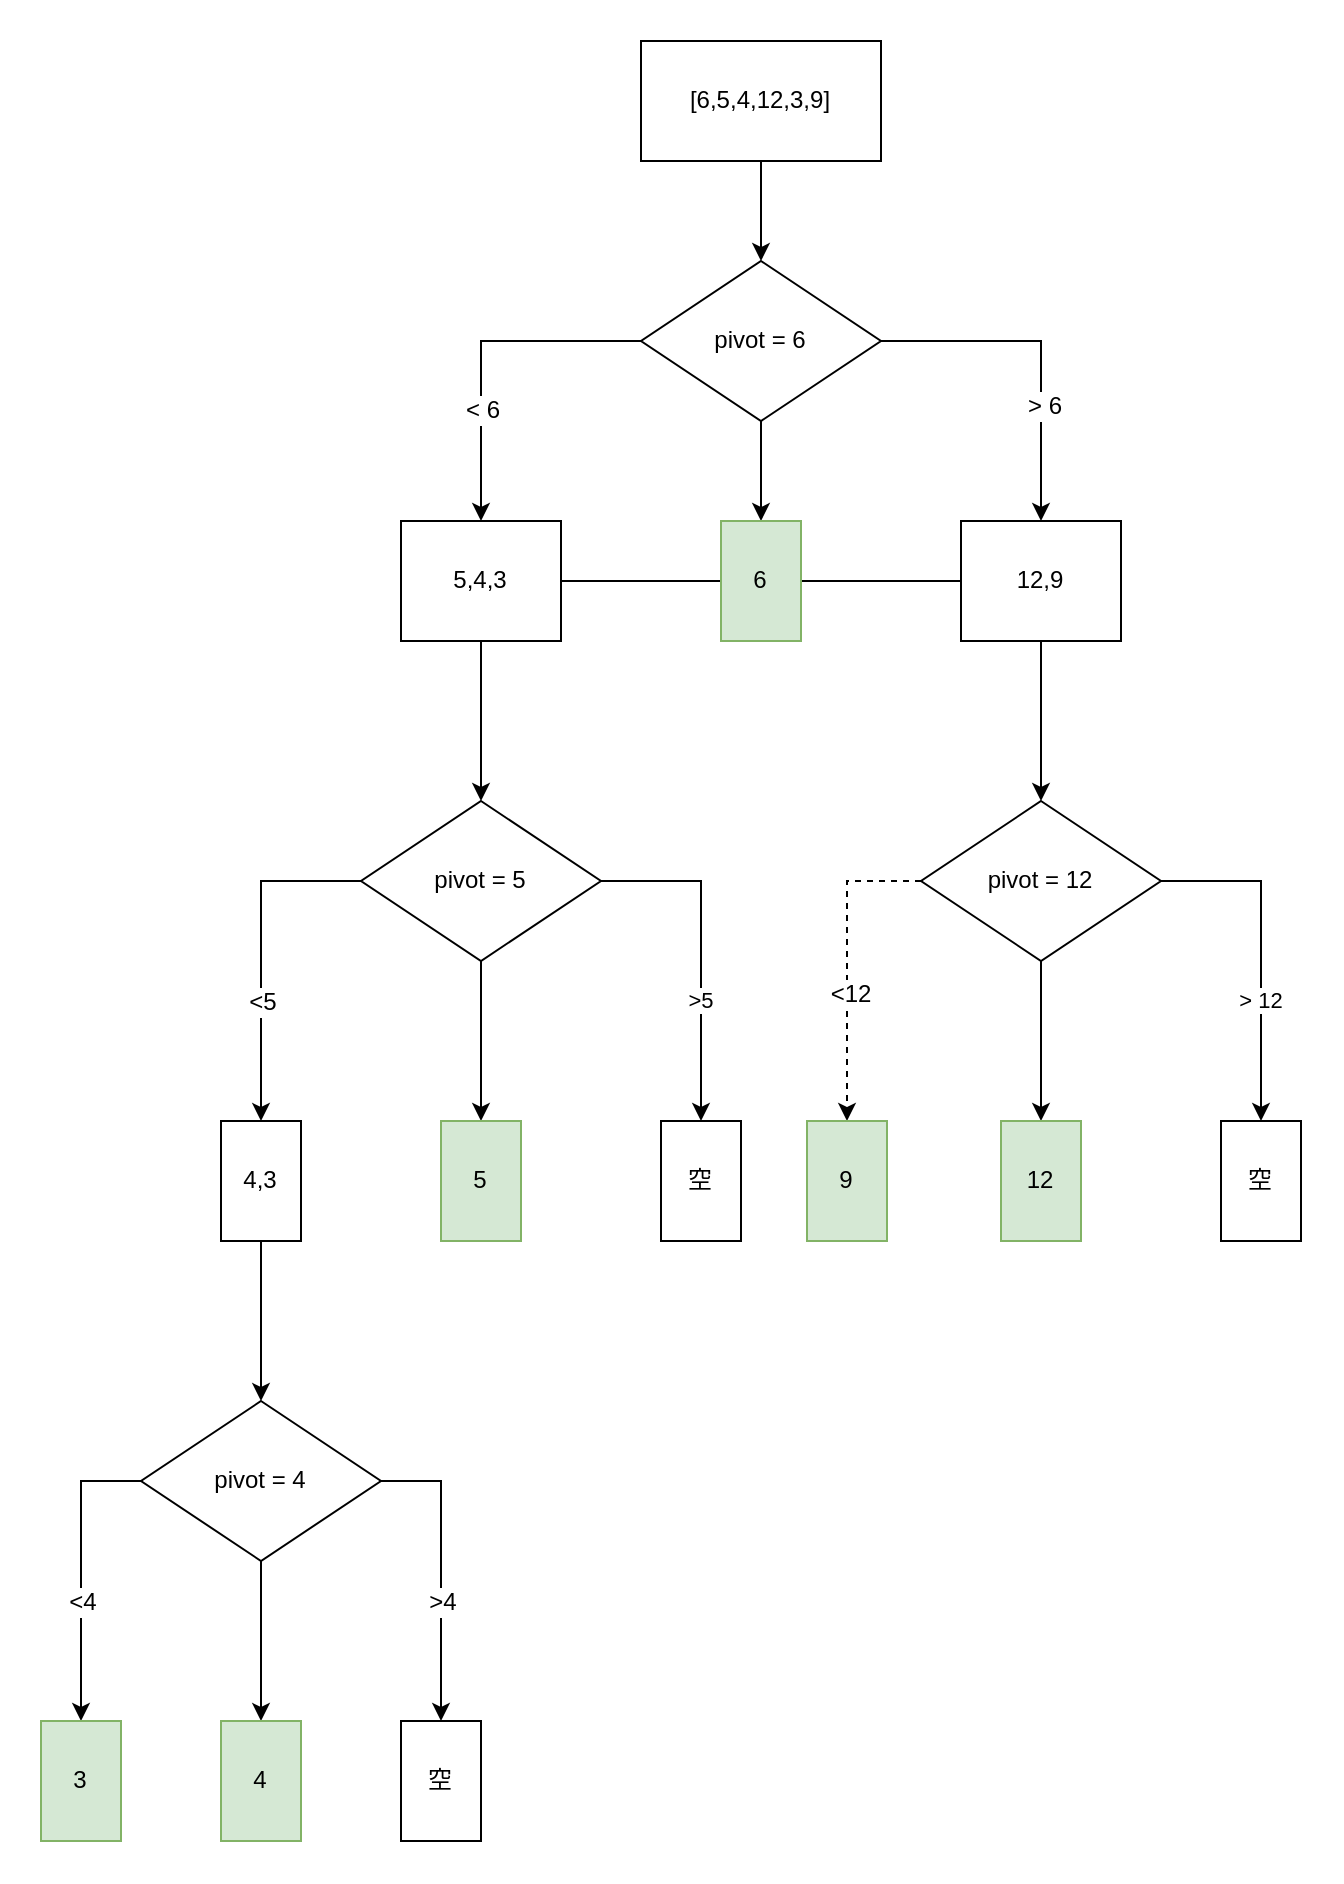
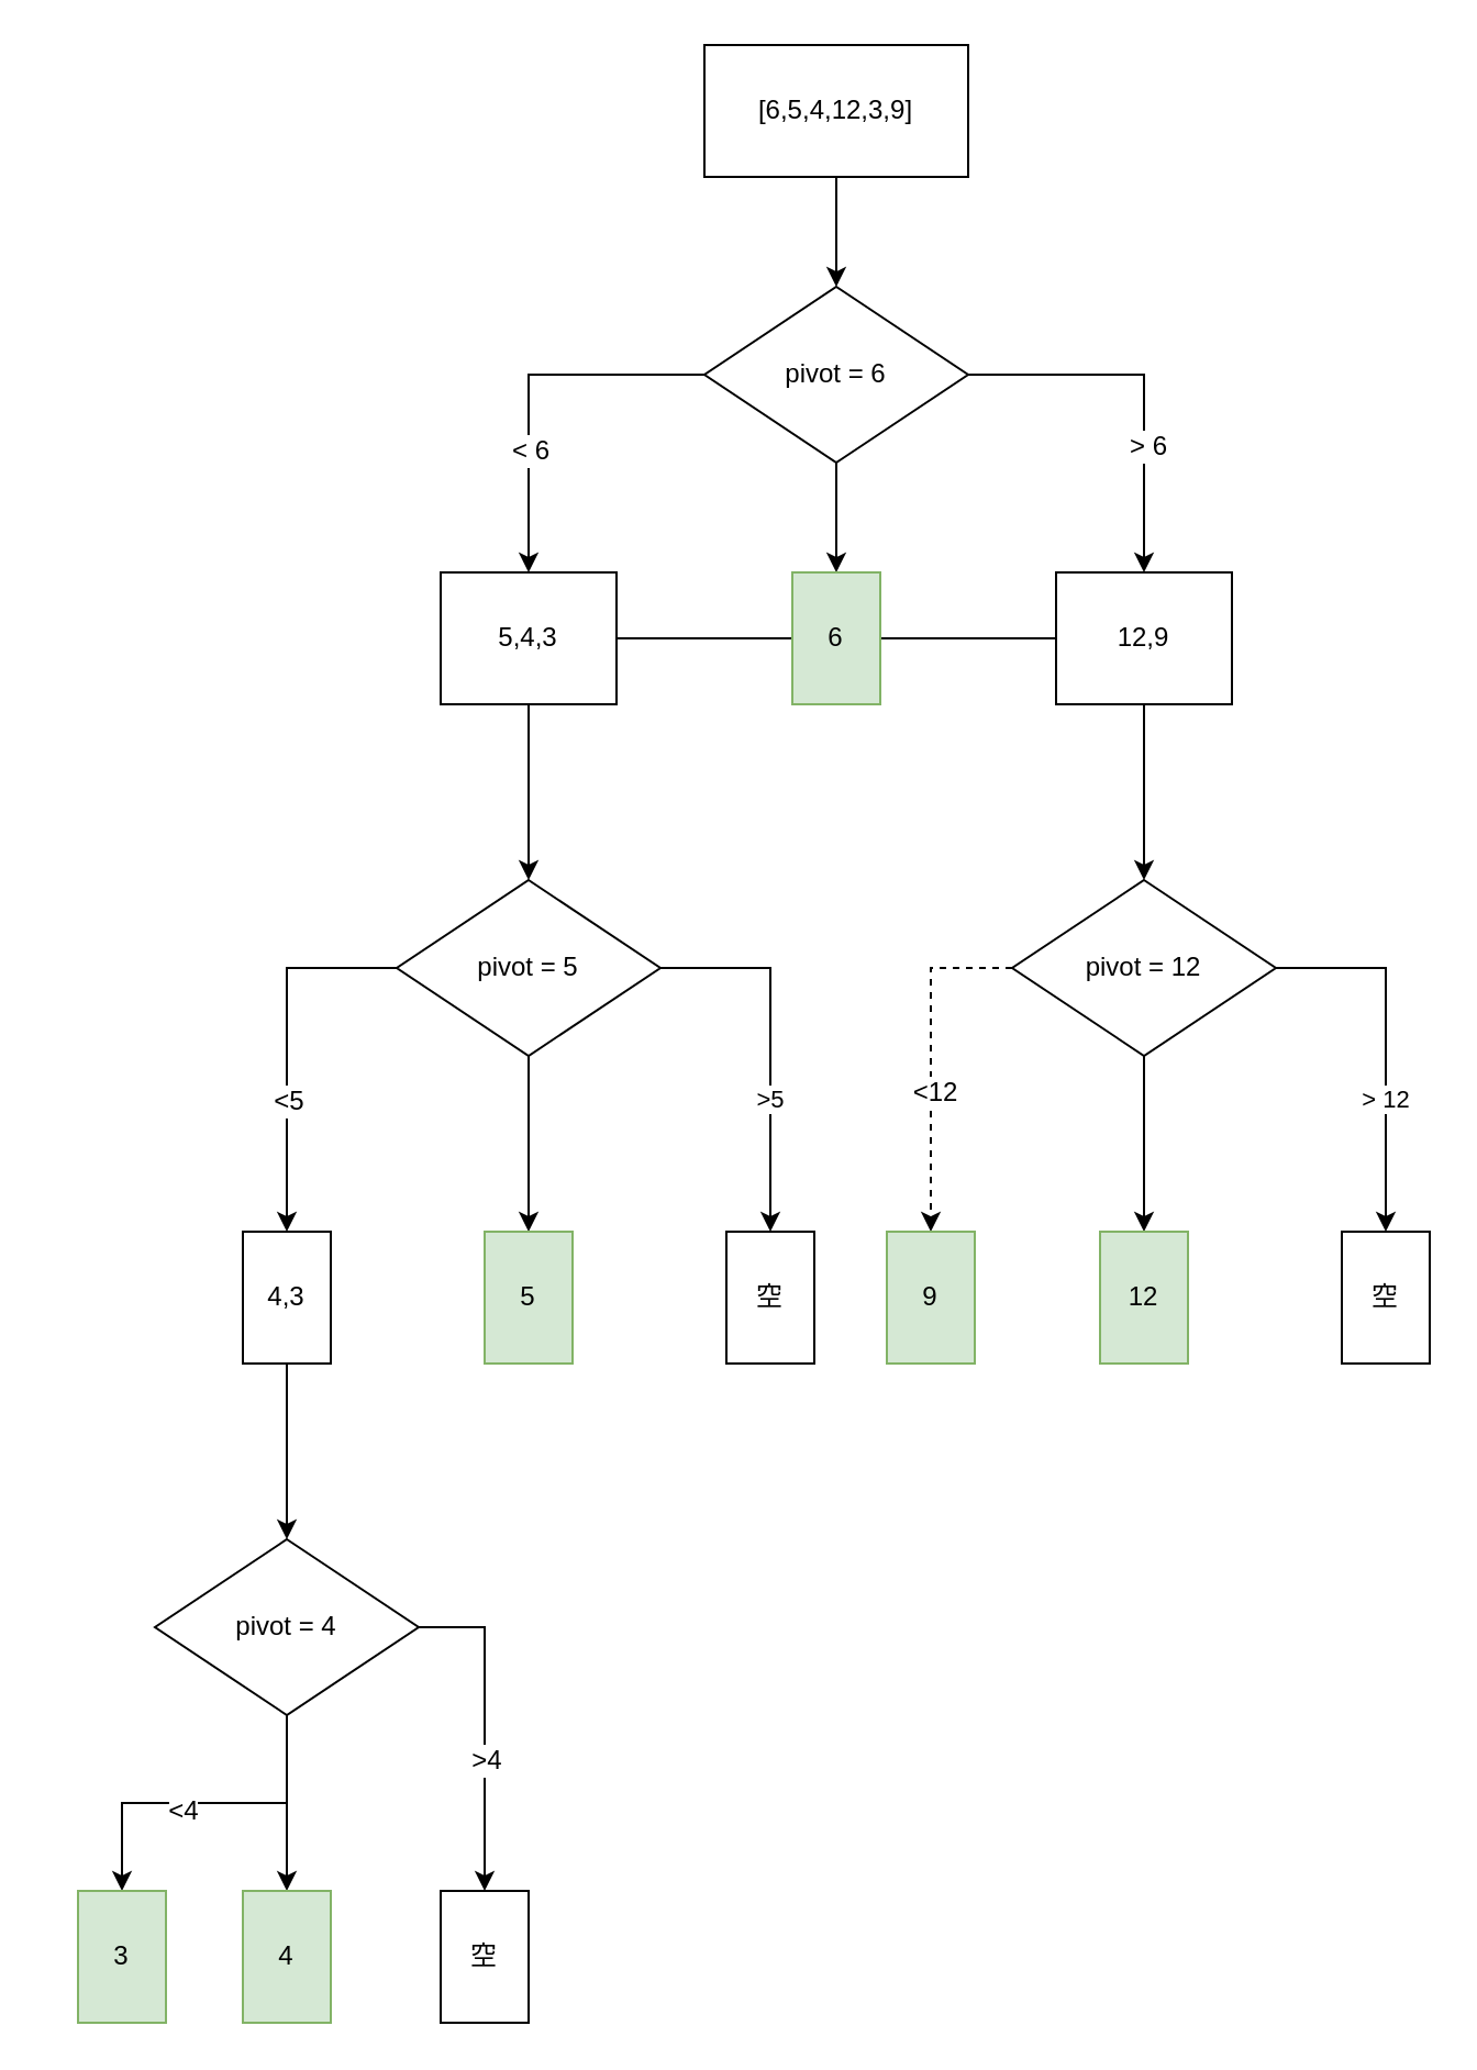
  <mxCell id="0" />
  <mxCell id="1" parent="0" />
  <mxCell id="2" value="" style="edgeStyle=orthogonalEdgeStyle;rounded=0;orthogonalLoop=1;jettySize=auto;html=1;entryX=0.5;entryY=0;entryDx=0;entryDy=0;" parent="1" source="3" target="9" edge="1"><mxGeometry relative="1" as="geometry"><mxPoint x="380" y="100" as="targetPoint" /></mxGeometry></mxCell>
  <mxCell id="3" value="[6,5,4,12,3,9]" style="rounded=0;whiteSpace=wrap;html=1;" parent="1" vertex="1"><mxGeometry x="320" y="20" width="120" height="60" as="geometry" /></mxCell>
  <mxCell id="4" value="" style="edgeStyle=orthogonalEdgeStyle;rounded=0;orthogonalLoop=1;jettySize=auto;html=1;" parent="1" source="9" edge="1"><mxGeometry relative="1" as="geometry"><mxPoint x="380" y="260" as="targetPoint" /></mxGeometry></mxCell>
  <mxCell id="5" value="" style="edgeStyle=orthogonalEdgeStyle;rounded=0;orthogonalLoop=1;jettySize=auto;html=1;endArrow=classic;endFill=1;entryX=0.5;entryY=0;entryDx=0;entryDy=0;" parent="1" source="9" target="14" edge="1"><mxGeometry relative="1" as="geometry"><mxPoint x="240" y="140" as="targetPoint" /></mxGeometry></mxCell>
  <mxCell id="6" value="&amp;lt; 6" style="text;html=1;align=center;verticalAlign=middle;resizable=0;points=[];labelBackgroundColor=#ffffff;" parent="5" vertex="1" connectable="0"><mxGeometry x="0.078" y="1" relative="1" as="geometry"><mxPoint x="-1" y="22" as="offset" /></mxGeometry></mxCell>
  <mxCell id="7" value="" style="edgeStyle=orthogonalEdgeStyle;rounded=0;orthogonalLoop=1;jettySize=auto;html=1;endArrow=classic;endFill=1;entryX=0.5;entryY=0;entryDx=0;entryDy=0;" parent="1" source="9" target="16" edge="1"><mxGeometry relative="1" as="geometry"><mxPoint x="520" y="140" as="targetPoint" /></mxGeometry></mxCell>
  <mxCell id="8" value="&amp;gt; 6&lt;br&gt;" style="text;html=1;align=center;verticalAlign=middle;resizable=0;points=[];labelBackgroundColor=#ffffff;" parent="7" vertex="1" connectable="0"><mxGeometry x="0.32" y="1" relative="1" as="geometry"><mxPoint as="offset" /></mxGeometry></mxCell>
  <mxCell id="9" value="pivot = 6" style="rhombus;whiteSpace=wrap;html=1;rounded=0;shadow=0;" parent="1" vertex="1"><mxGeometry x="320" y="130" width="120" height="80" as="geometry" /></mxCell>
  <mxCell id="10" value="" style="edgeStyle=orthogonalEdgeStyle;rounded=0;orthogonalLoop=1;jettySize=auto;html=1;endArrow=none;endFill=0;" parent="1" source="12" target="14" edge="1"><mxGeometry relative="1" as="geometry" /></mxCell>
  <mxCell id="11" value="" style="edgeStyle=orthogonalEdgeStyle;rounded=0;orthogonalLoop=1;jettySize=auto;html=1;endArrow=none;endFill=0;" parent="1" source="12" target="16" edge="1"><mxGeometry relative="1" as="geometry" /></mxCell>
  <mxCell id="12" value="6" style="rounded=0;whiteSpace=wrap;html=1;fillColor=#d5e8d4;strokeColor=#82b366;" parent="1" vertex="1"><mxGeometry x="360" y="260" width="40" height="60" as="geometry" /></mxCell>
  <mxCell id="13" value="" style="edgeStyle=orthogonalEdgeStyle;rounded=0;orthogonalLoop=1;jettySize=auto;html=1;endArrow=classic;endFill=1;" parent="1" source="14" edge="1"><mxGeometry relative="1" as="geometry"><mxPoint x="240" y="400" as="targetPoint" /></mxGeometry></mxCell>
  <mxCell id="14" value="5,4,3" style="rounded=0;whiteSpace=wrap;html=1;" parent="1" vertex="1"><mxGeometry x="200" y="260" width="80" height="60" as="geometry" /></mxCell>
  <mxCell id="15" value="" style="edgeStyle=orthogonalEdgeStyle;rounded=0;orthogonalLoop=1;jettySize=auto;html=1;endArrow=classic;endFill=1;" parent="1" source="16" edge="1"><mxGeometry relative="1" as="geometry"><mxPoint x="520" y="400" as="targetPoint" /></mxGeometry></mxCell>
  <mxCell id="16" value="12,9" style="rounded=0;whiteSpace=wrap;html=1;" parent="1" vertex="1"><mxGeometry x="480" y="260" width="80" height="60" as="geometry" /></mxCell>
  <mxCell id="17" value="" style="edgeStyle=orthogonalEdgeStyle;rounded=0;orthogonalLoop=1;jettySize=auto;html=1;endArrow=classic;endFill=1;" parent="1" source="21" edge="1"><mxGeometry relative="1" as="geometry"><mxPoint x="240" y="560" as="targetPoint" /></mxGeometry></mxCell>
  <mxCell id="18" value="" style="edgeStyle=orthogonalEdgeStyle;rounded=0;orthogonalLoop=1;jettySize=auto;html=1;endArrow=classic;endFill=1;" parent="1" source="21" target="24" edge="1"><mxGeometry relative="1" as="geometry"><mxPoint x="100" y="440" as="targetPoint" /></mxGeometry></mxCell>
  <mxCell id="19" value="&amp;lt;5" style="text;html=1;align=center;verticalAlign=middle;resizable=0;points=[];labelBackgroundColor=#ffffff;" parent="18" vertex="1" connectable="0"><mxGeometry x="0.353" y="-1" relative="1" as="geometry"><mxPoint x="1" y="-5" as="offset" /></mxGeometry></mxCell>
  <mxCell id="20" value="&amp;gt;5&lt;br&gt;" style="edgeStyle=orthogonalEdgeStyle;rounded=0;orthogonalLoop=1;jettySize=auto;html=1;endArrow=classic;endFill=1;entryX=0.5;entryY=0;entryDx=0;entryDy=0;" parent="1" source="21" target="25" edge="1"><mxGeometry x="0.294" relative="1" as="geometry"><mxPoint x="370" y="480" as="targetPoint" /><mxPoint as="offset" /></mxGeometry></mxCell>
  <mxCell id="21" value="pivot = 5" style="rhombus;whiteSpace=wrap;html=1;" parent="1" vertex="1"><mxGeometry x="180" y="400" width="120" height="80" as="geometry" /></mxCell>
  <mxCell id="22" value="5" style="rounded=0;whiteSpace=wrap;html=1;fillColor=#d5e8d4;strokeColor=#82b366;" parent="1" vertex="1"><mxGeometry x="220" y="560" width="40" height="60" as="geometry" /></mxCell>
  <mxCell id="23" value="" style="edgeStyle=orthogonalEdgeStyle;rounded=0;orthogonalLoop=1;jettySize=auto;html=1;endArrow=classic;endFill=1;" parent="1" source="24" edge="1"><mxGeometry relative="1" as="geometry"><mxPoint x="130" y="700" as="targetPoint" /></mxGeometry></mxCell>
  <mxCell id="24" value="4,3" style="rounded=0;whiteSpace=wrap;html=1;" parent="1" vertex="1"><mxGeometry x="110" y="560" width="40" height="60" as="geometry" /></mxCell>
  <mxCell id="25" value="空" style="rounded=0;whiteSpace=wrap;html=1;" parent="1" vertex="1"><mxGeometry x="330" y="560" width="40" height="60" as="geometry" /></mxCell>
  <mxCell id="26" value="" style="edgeStyle=orthogonalEdgeStyle;rounded=0;orthogonalLoop=1;jettySize=auto;html=1;endArrow=classic;endFill=1;" parent="1" source="31" edge="1"><mxGeometry relative="1" as="geometry"><mxPoint x="130" y="860" as="targetPoint" /></mxGeometry></mxCell>
  <mxCell id="27" value="" style="edgeStyle=orthogonalEdgeStyle;rounded=0;orthogonalLoop=1;jettySize=auto;html=1;endArrow=classic;endFill=1;" parent="1" source="31" target="33" edge="1"><mxGeometry relative="1" as="geometry"><mxPoint x="-10" y="740" as="targetPoint" /></mxGeometry></mxCell>
  <mxCell id="28" value="&amp;lt;4" style="text;html=1;align=center;verticalAlign=middle;resizable=0;points=[];labelBackgroundColor=#ffffff;" parent="27" vertex="1" connectable="0"><mxGeometry x="0.147" y="-1" relative="1" as="geometry"><mxPoint x="1" y="4" as="offset" /></mxGeometry></mxCell>
  <mxCell id="29" value="" style="edgeStyle=orthogonalEdgeStyle;rounded=0;orthogonalLoop=1;jettySize=auto;html=1;endArrow=classic;endFill=1;entryX=0.5;entryY=0;entryDx=0;entryDy=0;" parent="1" source="31" target="34" edge="1"><mxGeometry relative="1" as="geometry"><mxPoint x="270" y="740" as="targetPoint" /></mxGeometry></mxCell>
  <mxCell id="30" value="&amp;gt;4" style="text;html=1;align=center;verticalAlign=middle;resizable=0;points=[];labelBackgroundColor=#ffffff;" parent="29" vertex="1" connectable="0"><mxGeometry x="0.253" y="-1" relative="1" as="geometry"><mxPoint x="1" y="-4" as="offset" /></mxGeometry></mxCell>
  <mxCell id="31" value="pivot = 4" style="rhombus;whiteSpace=wrap;html=1;" parent="1" vertex="1"><mxGeometry x="70" y="700" width="120" height="80" as="geometry" /></mxCell>
  <mxCell id="32" value="4" style="rounded=0;whiteSpace=wrap;html=1;fillColor=#d5e8d4;strokeColor=#82b366;" parent="1" vertex="1"><mxGeometry x="110" y="860" width="40" height="60" as="geometry" /></mxCell>
- <mxCell id="33" value="3" style="rounded=0;whiteSpace=wrap;html=1;fillColor=#d5e8d4;strokeColor=#82b366;" parent="1" vertex="1"><mxGeometry x="20" y="860" width="40" height="60" as="geometry" /></mxCell>
+ <mxCell id="33" value="3" style="rounded=0;whiteSpace=wrap;html=1;fillColor=#d5e8d4;strokeColor=#82b366;" parent="1" vertex="1"><mxGeometry x="35" y="860" width="40" height="60" as="geometry" /></mxCell>
  <mxCell id="34" value="空" style="rounded=0;whiteSpace=wrap;html=1;" parent="1" vertex="1"><mxGeometry x="200" y="860" width="40" height="60" as="geometry" /></mxCell>
  <mxCell id="35" value="" style="edgeStyle=orthogonalEdgeStyle;rounded=0;orthogonalLoop=1;jettySize=auto;html=1;endArrow=classic;endFill=1;" parent="1" source="39" edge="1"><mxGeometry relative="1" as="geometry"><mxPoint x="520" y="560" as="targetPoint" /></mxGeometry></mxCell>
  <mxCell id="36" value="" style="edgeStyle=orthogonalEdgeStyle;rounded=0;orthogonalLoop=1;jettySize=auto;html=1;endArrow=classic;endFill=1;entryX=0.5;entryY=0;entryDx=0;entryDy=0;dashed=1;" parent="1" source="39" target="41" edge="1"><mxGeometry relative="1" as="geometry"><mxPoint x="380" y="440" as="targetPoint" /></mxGeometry></mxCell>
  <mxCell id="37" value="&amp;lt;12" style="text;html=1;align=center;verticalAlign=middle;resizable=0;points=[];labelBackgroundColor=#ffffff;" parent="36" vertex="1" connectable="0"><mxGeometry x="0.185" y="1" relative="1" as="geometry"><mxPoint as="offset" /></mxGeometry></mxCell>
  <mxCell id="38" value="&amp;gt; 12&lt;br&gt;" style="edgeStyle=orthogonalEdgeStyle;rounded=0;orthogonalLoop=1;jettySize=auto;html=1;endArrow=classic;endFill=1;" parent="1" source="39" target="42" edge="1"><mxGeometry x="0.294" relative="1" as="geometry"><mxPoint x="660" y="440" as="targetPoint" /><mxPoint as="offset" /></mxGeometry></mxCell>
  <mxCell id="39" value="pivot = 12" style="rhombus;whiteSpace=wrap;html=1;" parent="1" vertex="1"><mxGeometry x="460" y="400" width="120" height="80" as="geometry" /></mxCell>
  <mxCell id="40" value="12" style="rounded=0;whiteSpace=wrap;html=1;fillColor=#d5e8d4;strokeColor=#82b366;" parent="1" vertex="1"><mxGeometry x="500" y="560" width="40" height="60" as="geometry" /></mxCell>
  <mxCell id="41" value="9" style="rounded=0;whiteSpace=wrap;html=1;fillColor=#d5e8d4;strokeColor=#82b366;" parent="1" vertex="1"><mxGeometry x="403" y="560" width="40" height="60" as="geometry" /></mxCell>
  <mxCell id="42" value="空" style="rounded=0;whiteSpace=wrap;html=1;" parent="1" vertex="1"><mxGeometry x="610" y="560" width="40" height="60" as="geometry" /></mxCell>
